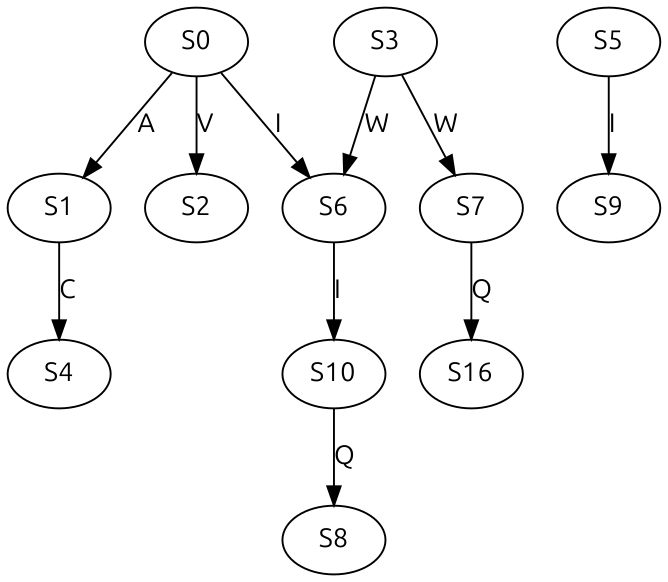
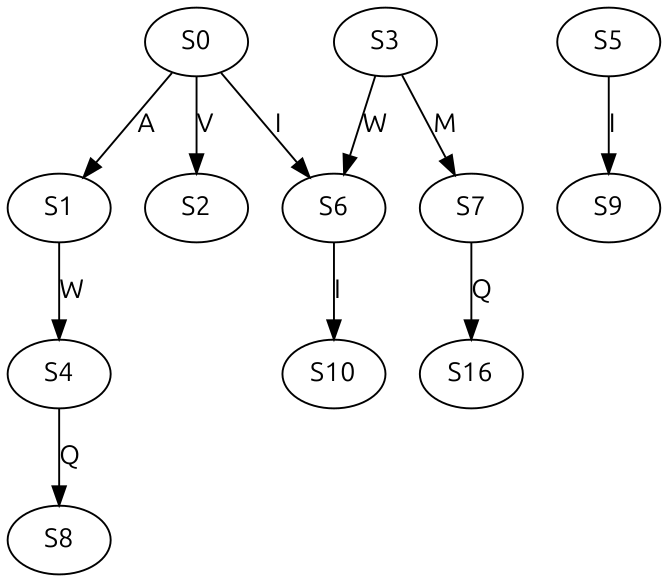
  strict digraph {
    fontname=Ubuntu
    node [fontname=Ubuntu]
    edge [fontname=Ubuntu]
    S0
    S1
    S2
    S6
    S4
    S3
    S7
    S8
    S5
    S9
    S10
    n12 [label=S16]
    S0 -> S1 [label=A]
    S0 -> S2 [label=V]
    S0 -> S6 [label=I]
-   S1 -> S4 [label=C]
+   S1 -> S4 [label=W]
    S6 -> S10 [label=I]
-   S10 -> S8 [label=Q]
+   S4 -> S8 [label=Q]
    S3 -> S6 [label=W]
-   S3 -> S7 [label=W]
+   S3 -> S7 [label=M]
    S7 -> n12 [label=Q]
    S5 -> S9 [label=I]
  }
